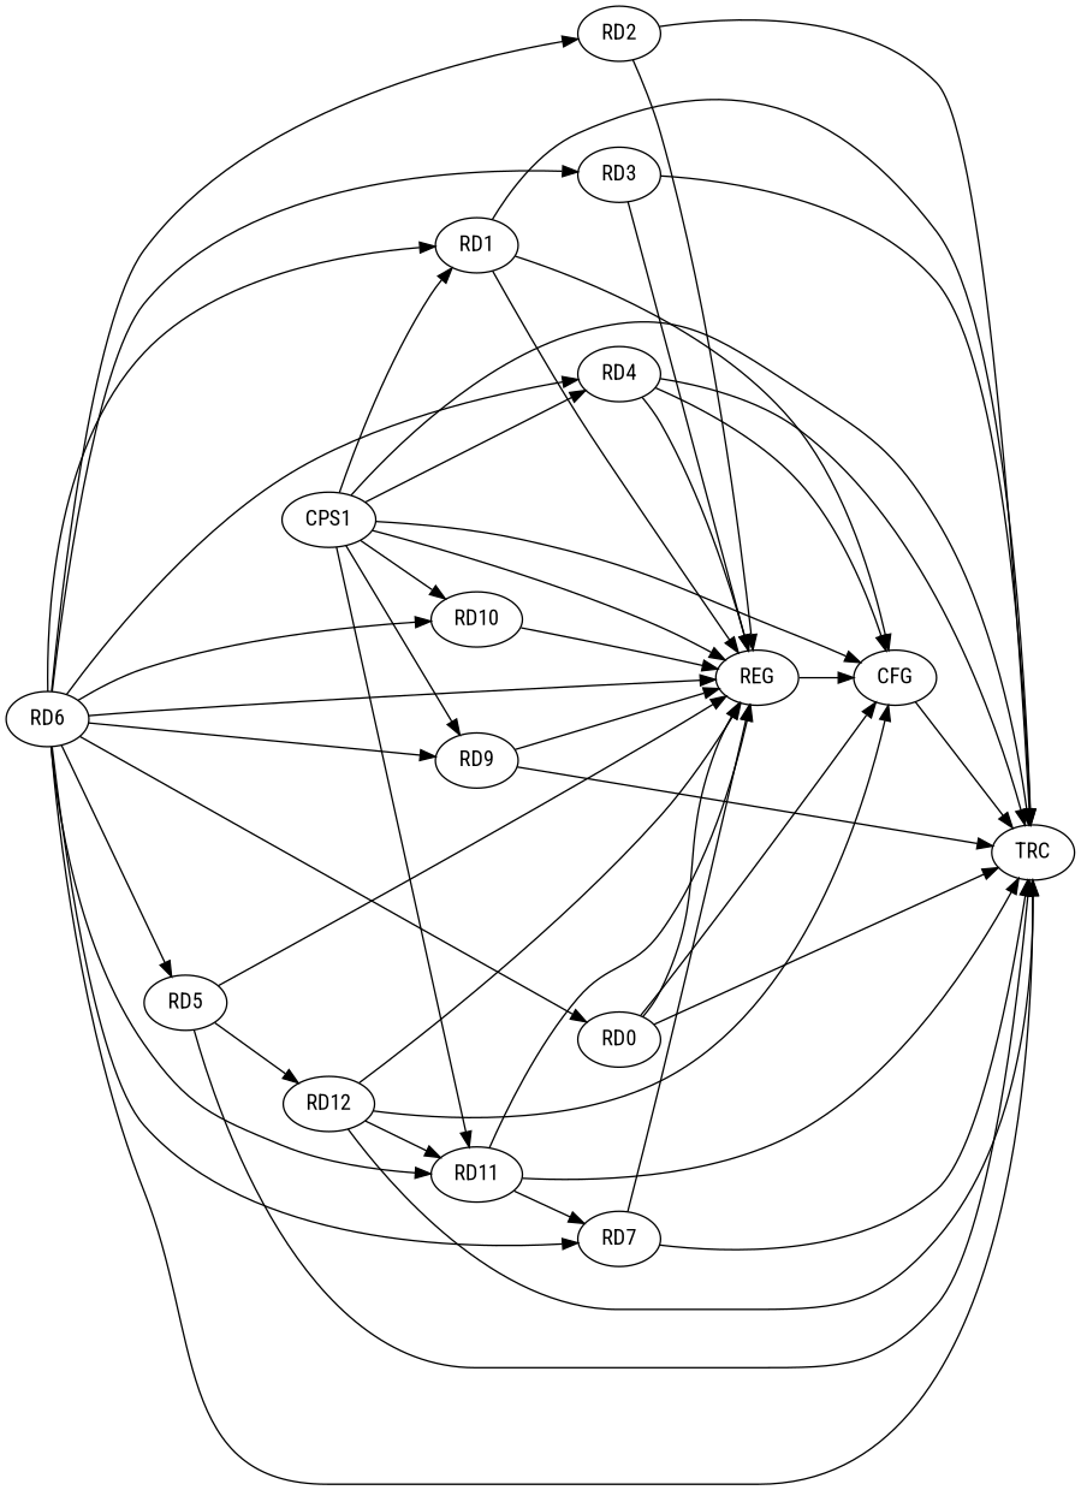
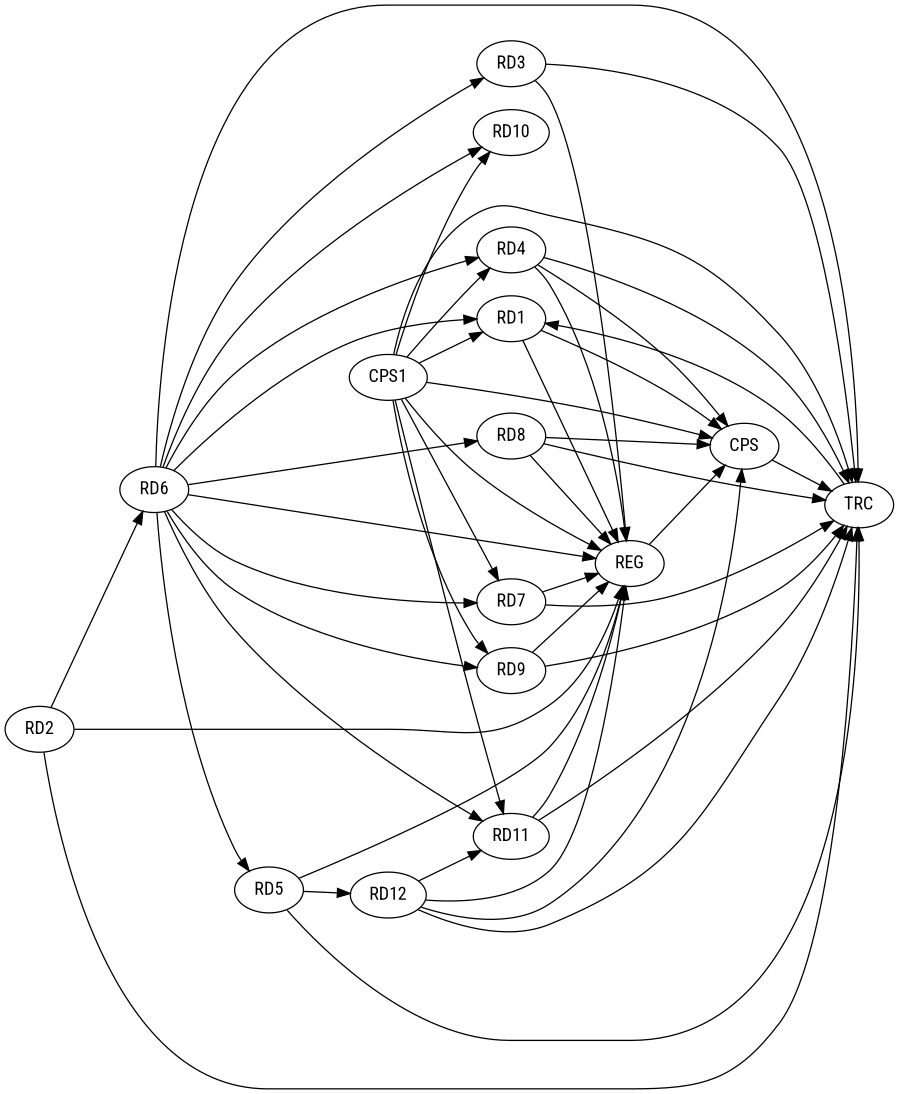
  strict digraph {
    fontname="Roboto Condensed"
    rankdir=LR
    node [fontname="Roboto Condensed"]
    edge [fontname="Roboto Condensed"]
    n1 [label=RD1]
    n2 [label=REG]
-   n3 [label=CFG]
+   n3 [label=CPS]
    n4 [label=TRC]
    n5 [label=RD2]
    n6 [label=RD3]
    n7 [label=RD4]
    n8 [label=RD5]
    n9 [label=RD12]
    n10 [label=RD11]
    n11 [label=RD6]
    n12 [label=RD7]
-   n13 [label=RD0]
+   n13 [label=RD8]
    n14 [label=RD9]
    n15 [label=RD10]
    n16 [label=CPS1]
    n1 -> n2
    n1 -> n3
-   n1 -> n4
+   n4 -> n1
    n2 -> n3
    n3 -> n4
    n5 -> n2
    n5 -> n4
    n6 -> n2
    n6 -> n4
    n7 -> n2
    n7 -> n3
    n7 -> n4
    n8 -> n2
    n8 -> n4
    n8 -> n9
    n9 -> n2
    n9 -> n3
    n9 -> n4
    n9 -> n10
    n10 -> n2
    n10 -> n4
    n11 -> n1
    n11 -> n2
    n11 -> n4
-   n11 -> n5
+   n5 -> n11
    n11 -> n6
    n11 -> n7
    n11 -> n8
    n11 -> n10
    n11 -> n12
    n11 -> n13
    n11 -> n14
    n11 -> n15
    n12 -> n2
    n12 -> n4
    n13 -> n2
    n13 -> n3
    n13 -> n4
    n14 -> n2
    n14 -> n4
-   n15 -> n2
    n16 -> n1
    n16 -> n2
    n16 -> n3
    n16 -> n4
    n16 -> n7
    n16 -> n10
-   n10 -> n12
+   n16 -> n12
    n16 -> n14
    n16 -> n15
  }
